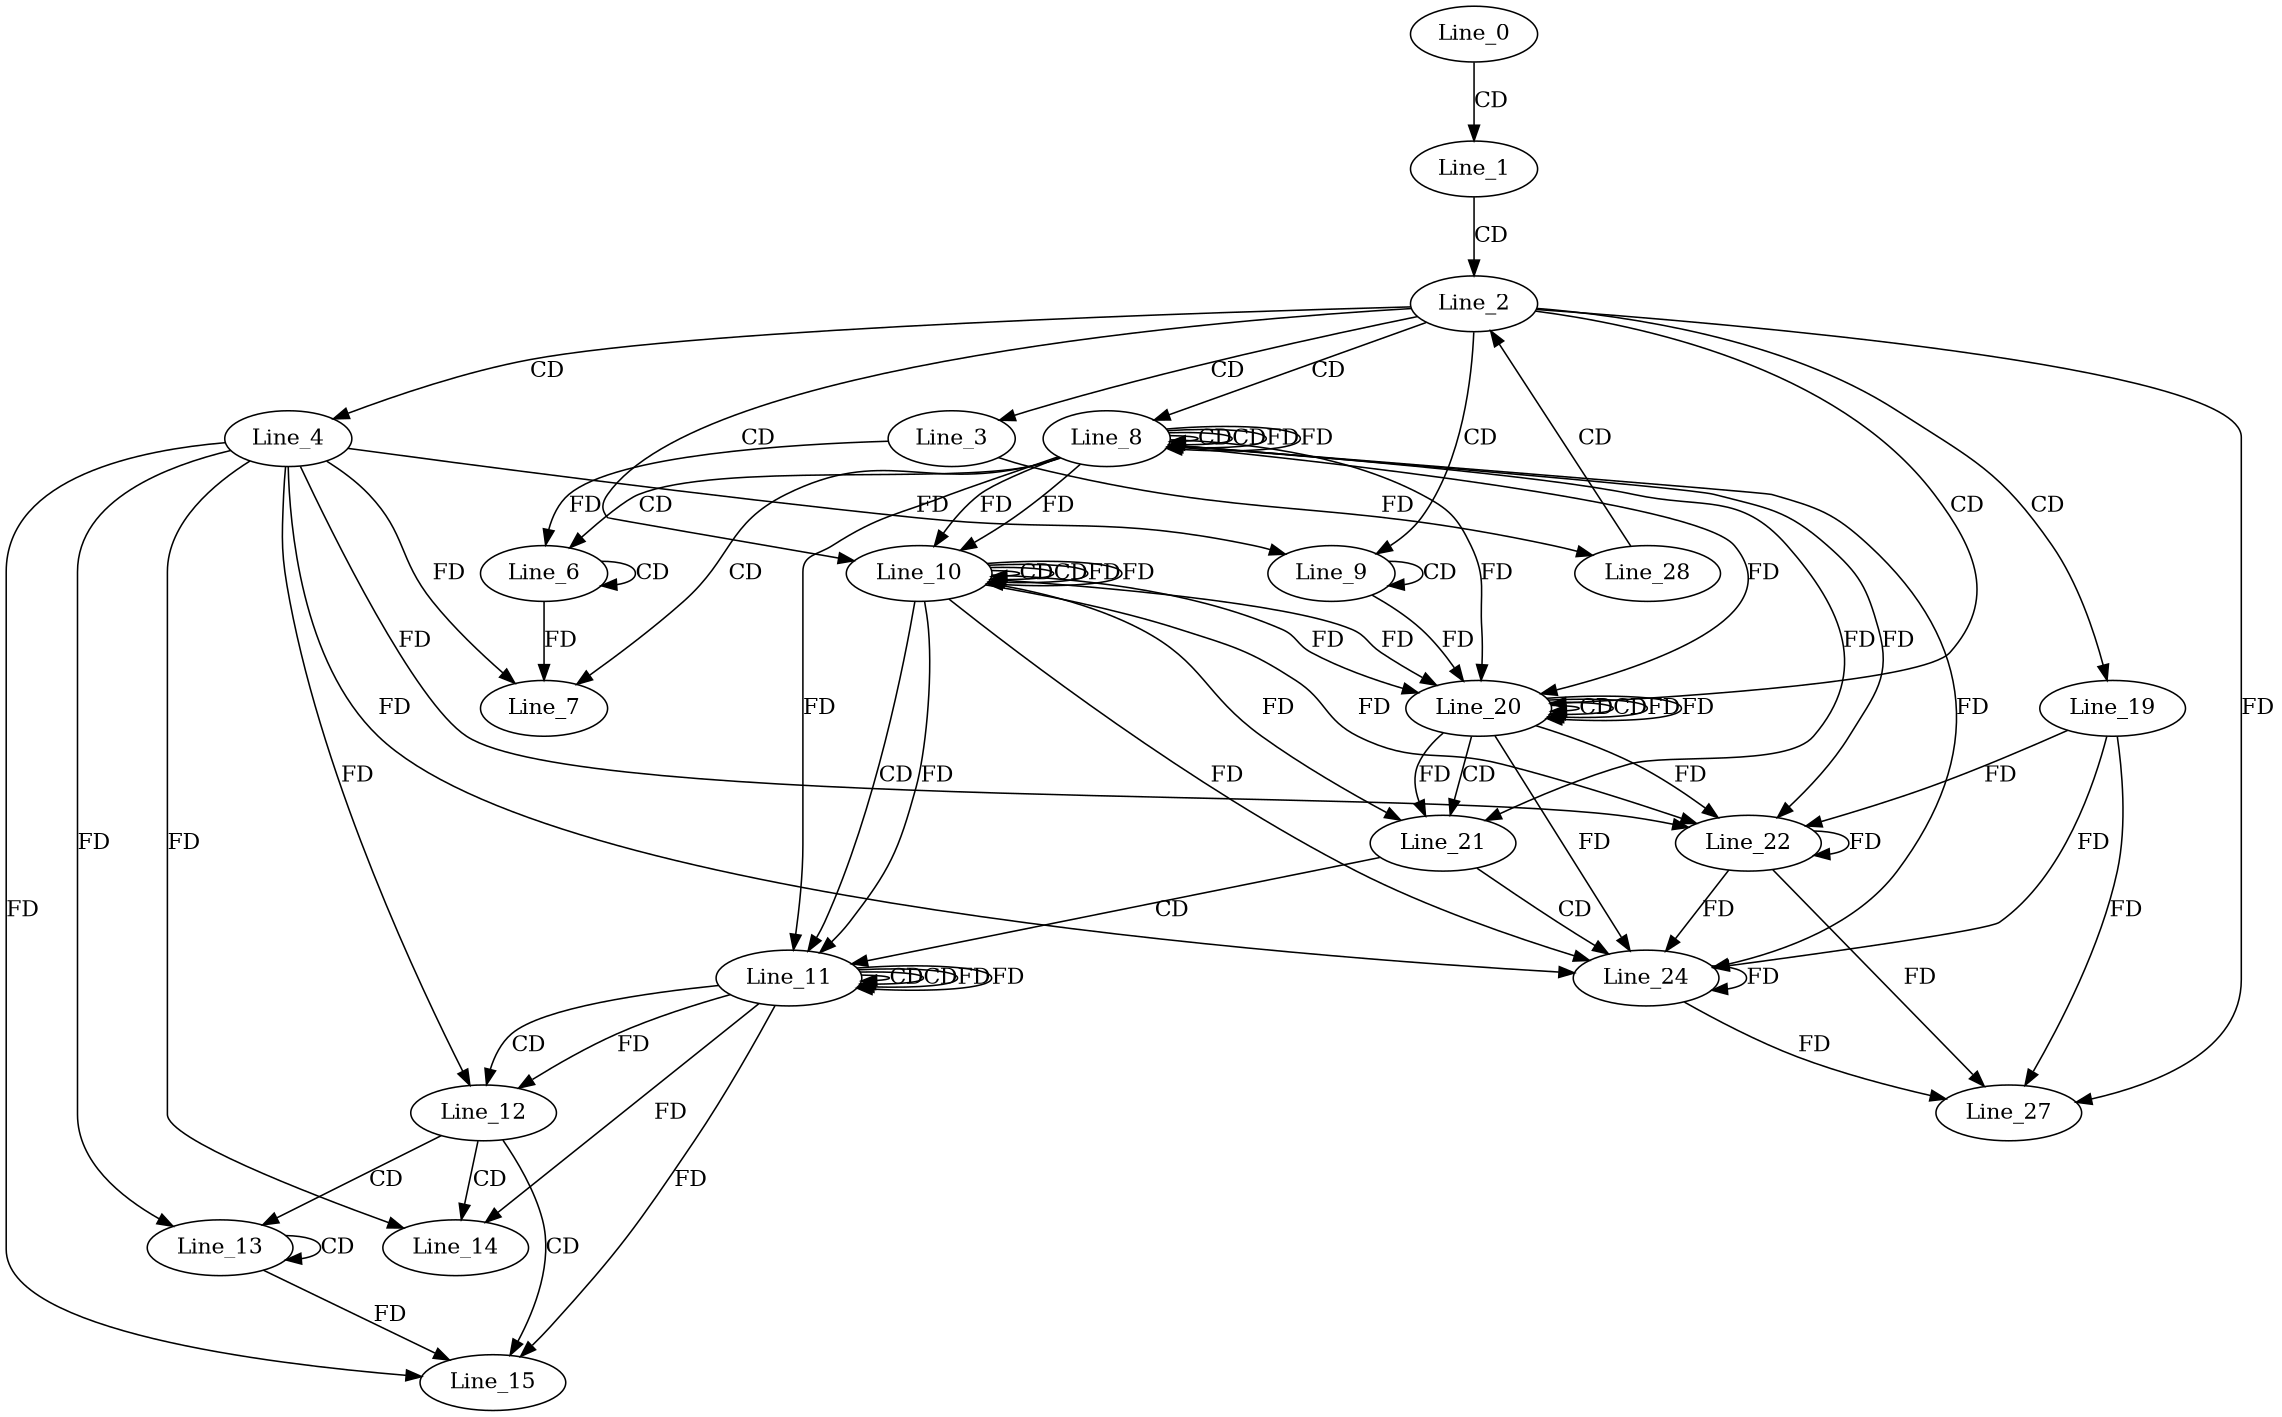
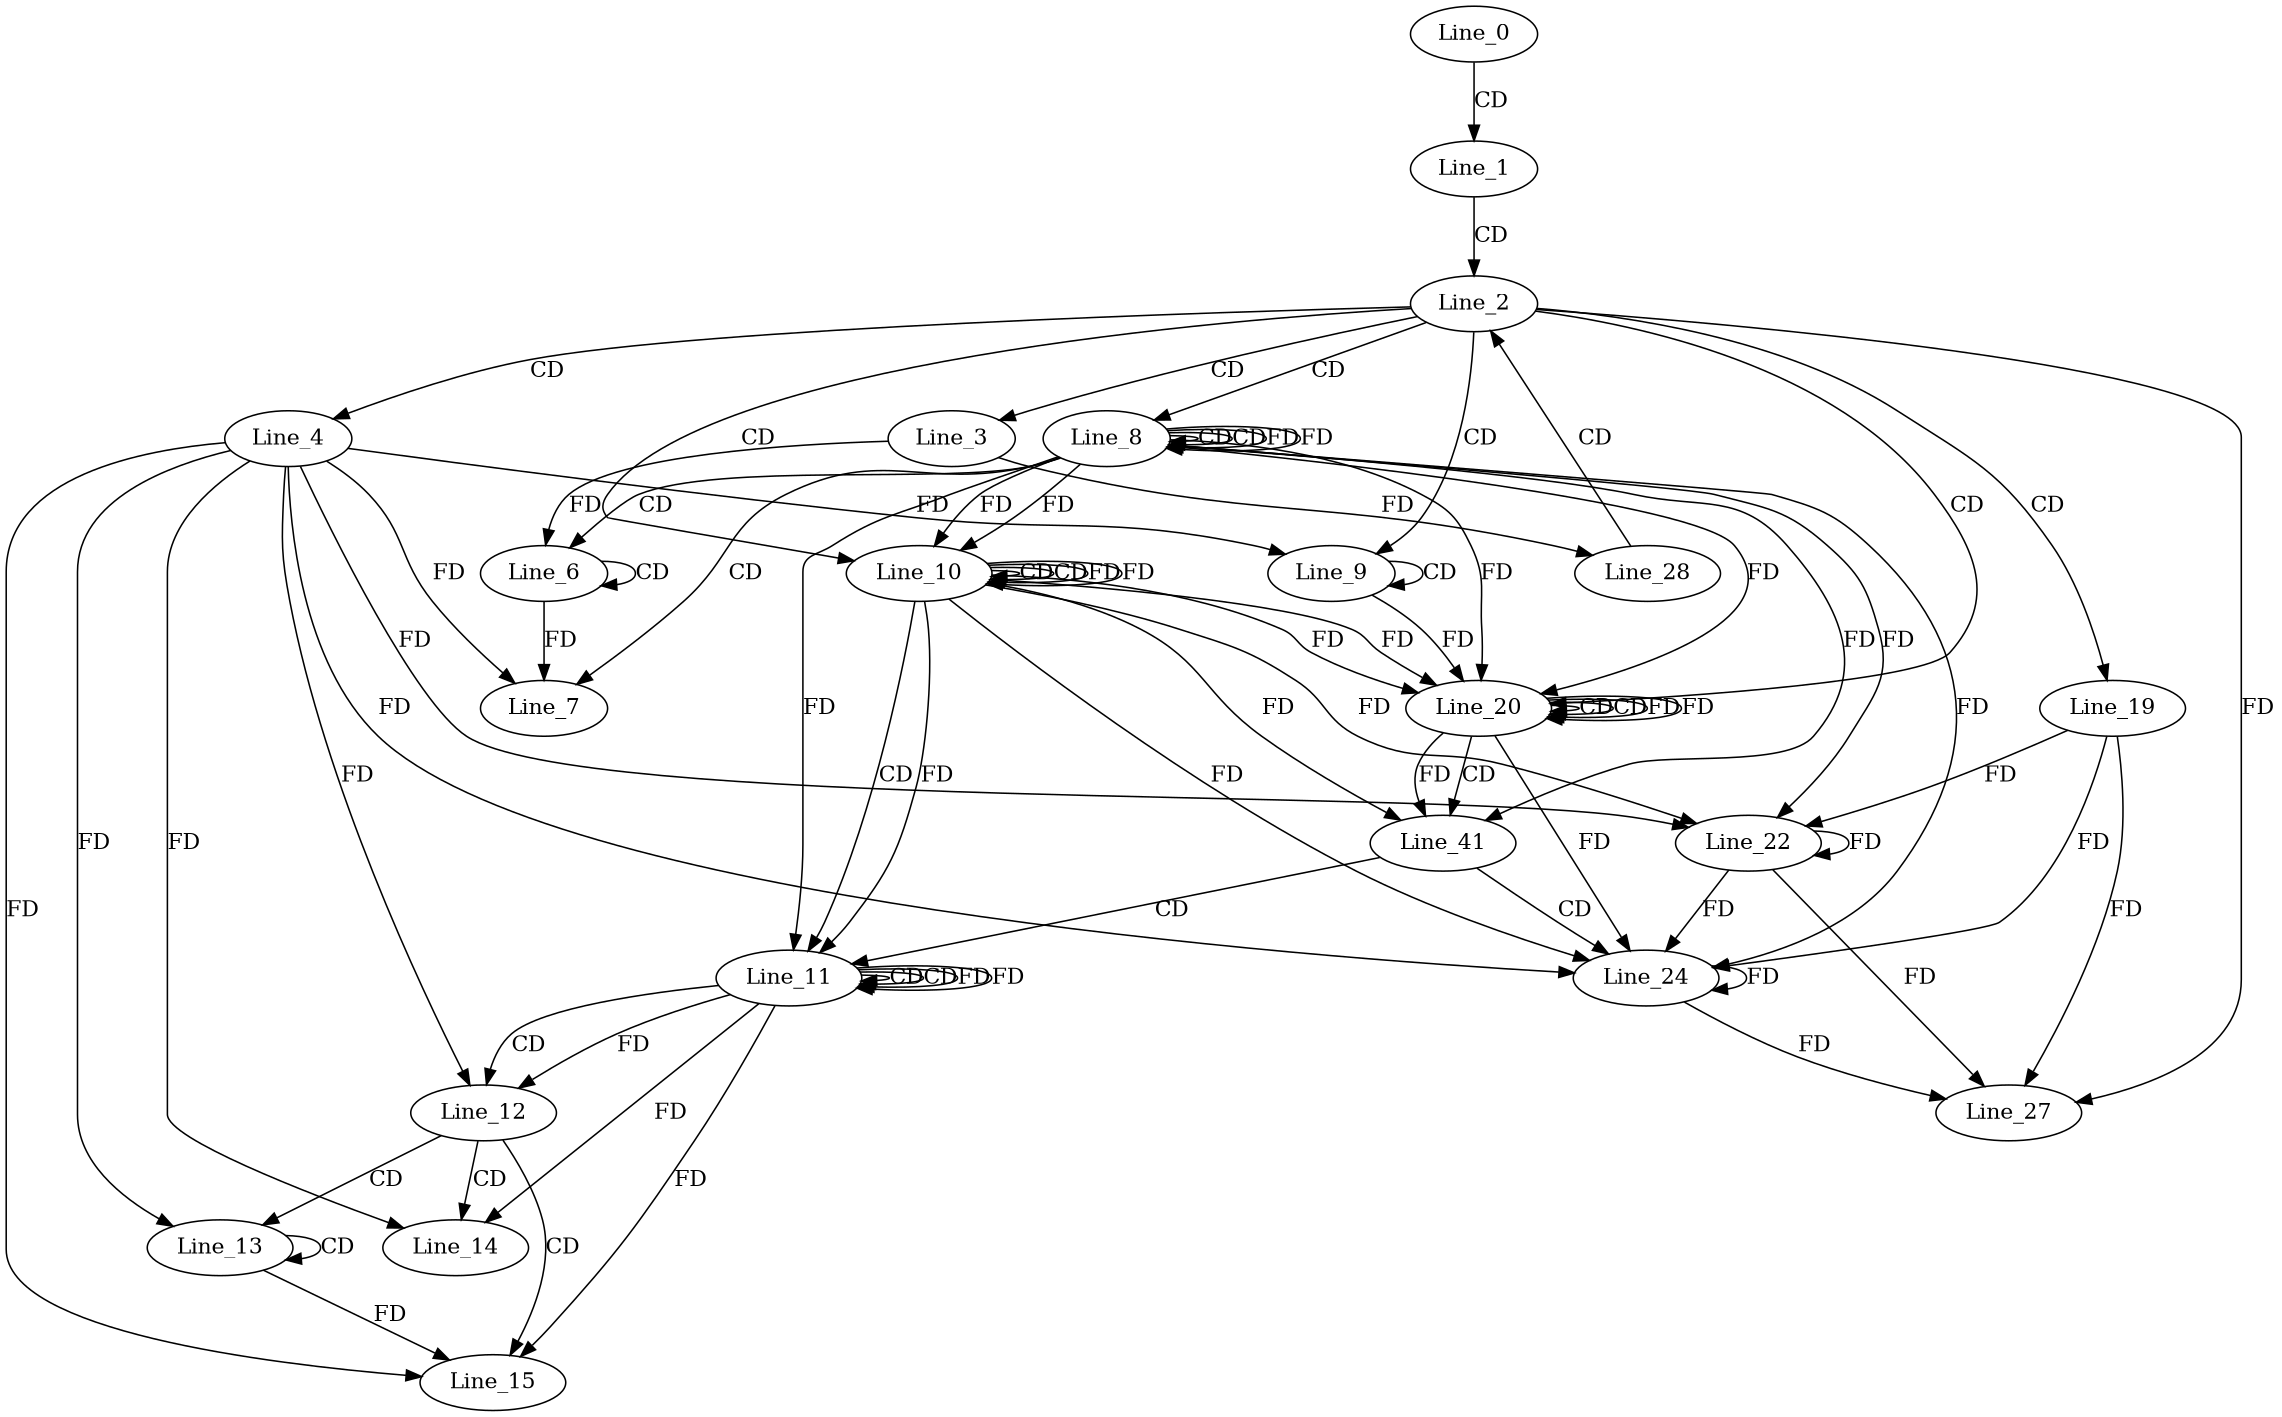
  digraph {
    fontname="DejaVu Serif"
    node [fontname="DejaVu Serif"]
    edge [fontname="DejaVu Serif"]
    Line_0
    Line_1
    Line_2
    Line_3
    Line_4
    n6 [label=Line_8]
    Line_9
    Line_10
    Line_19
    Line_20
    Line_27
    Line_28
    Line_6
    Line_7
    Line_12
    Line_13
    Line_14
    Line_15
    Line_22
    Line_24
    Line_11
-   Line_21
+   Line_21 [label=Line_41]
    Line_0 -> Line_1 [label=CD]
    Line_1 -> Line_2 [label=CD]
    Line_2 -> Line_3 [label=CD]
    Line_2 -> Line_4 [label=CD]
    Line_2 -> n6 [label=CD]
    Line_2 -> Line_9 [label=CD]
    Line_2 -> Line_10 [label=CD]
    Line_2 -> Line_19 [label=CD]
    Line_2 -> Line_20 [label=CD]
    Line_2 -> Line_27 [label=FD]
    Line_3 -> Line_28 [label=FD]
    Line_3 -> Line_6 [label=FD]
    Line_4 -> Line_9 [label=FD]
    Line_4 -> Line_7 [label=FD]
    Line_4 -> Line_12 [label=FD]
    Line_4 -> Line_13 [label=FD]
    Line_4 -> Line_14 [label=FD]
    Line_4 -> Line_15 [label=FD]
    Line_4 -> Line_22 [label=FD]
    Line_4 -> Line_24 [label=FD]
    n6 -> n6 [label=CD]
    n6 -> n6 [label=CD]
    n6 -> n6 [label=FD]
    n6 -> n6 [label=FD]
    n6 -> Line_10 [label=FD]
    n6 -> Line_10 [label=FD]
    n6 -> Line_20 [label=FD]
    n6 -> Line_20 [label=FD]
    n6 -> Line_6 [label=CD]
    n6 -> Line_7 [label=CD]
    n6 -> Line_22 [label=FD]
    n6 -> Line_24 [label=FD]
    n6 -> Line_11 [label=FD]
    n6 -> Line_21 [label=FD]
    Line_9 -> Line_9 [label=CD]
    Line_9 -> Line_20 [label=FD]
    Line_10 -> Line_10 [label=CD]
    Line_10 -> Line_10 [label=CD]
    Line_10 -> Line_10 [label=FD]
    Line_10 -> Line_10 [label=FD]
    Line_10 -> Line_20 [label=FD]
    Line_10 -> Line_20 [label=FD]
    Line_10 -> Line_22 [label=FD]
    Line_10 -> Line_24 [label=FD]
    Line_10 -> Line_11 [label=CD]
    Line_10 -> Line_11 [label=FD]
    Line_10 -> Line_21 [label=FD]
    Line_19 -> Line_27 [label=FD]
    Line_19 -> Line_22 [label=FD]
    Line_19 -> Line_24 [label=FD]
    Line_20 -> Line_20 [label=CD]
    Line_20 -> Line_20 [label=CD]
    Line_20 -> Line_20 [label=FD]
    Line_20 -> Line_20 [label=FD]
-   Line_20 -> Line_22 [label=FD]
    Line_20 -> Line_24 [label=FD]
    Line_20 -> Line_21 [label=CD]
    Line_20 -> Line_21 [label=FD]
    Line_28 -> Line_2 [label=CD]
    Line_6 -> Line_6 [label=CD]
    Line_6 -> Line_7 [label=FD]
    Line_12 -> Line_13 [label=CD]
    Line_12 -> Line_14 [label=CD]
    Line_12 -> Line_15 [label=CD]
    Line_13 -> Line_13 [label=CD]
    Line_13 -> Line_15 [label=FD]
    Line_22 -> Line_27 [label=FD]
    Line_22 -> Line_22 [label=FD]
    Line_22 -> Line_24 [label=FD]
    Line_24 -> Line_27 [label=FD]
    Line_24 -> Line_24 [label=FD]
    Line_11 -> Line_12 [label=CD]
    Line_11 -> Line_12 [label=FD]
    Line_11 -> Line_14 [label=FD]
    Line_11 -> Line_15 [label=FD]
    Line_11 -> Line_11 [label=CD]
    Line_11 -> Line_11 [label=CD]
    Line_11 -> Line_11 [label=FD]
    Line_11 -> Line_11 [label=FD]
    Line_21 -> Line_24 [label=CD]
    Line_21 -> Line_11 [label=CD]
  }
